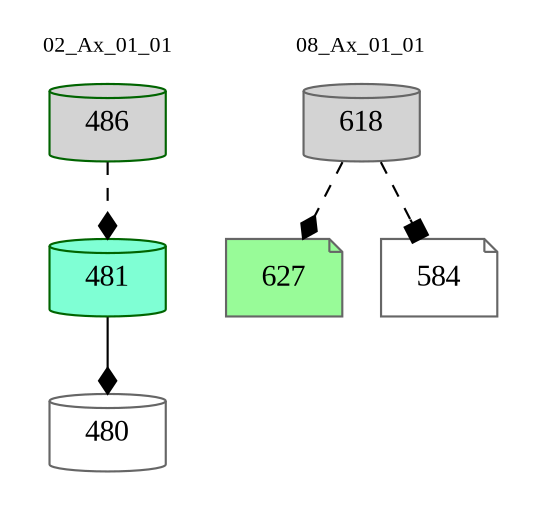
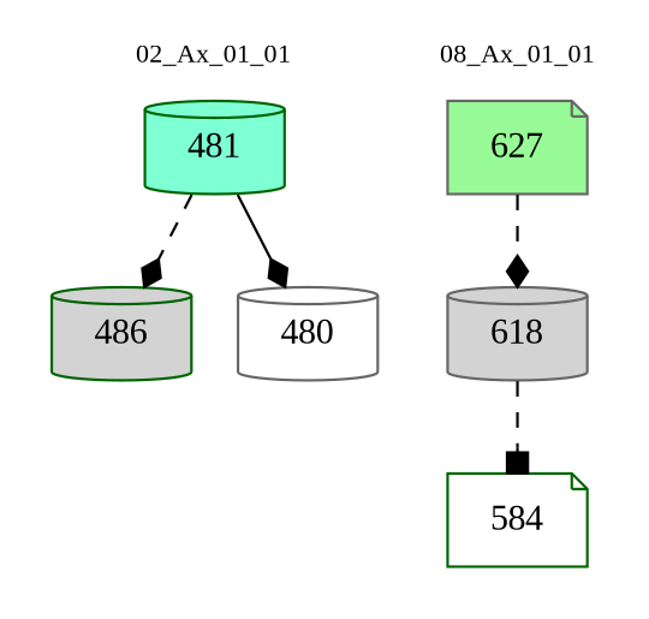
  digraph {
    fontname="Liberation Serif"
    node [color=darkgreen fillcolor=lightgrey fontname="Liberation Serif" shape=cylinder style=filled]
    edge [arrowhead=diamond color=black fontname="Liberation Serif" style=dashed]
    n1 [label=486]
    n2 [fillcolor=aquamarine label=481]
    n3 [color=gray40 fillcolor=white label=480]
    n4 [color=gray40 fillcolor=palegreen label=627 shape=note]
    n5 [color=gray40 label=618]
-   n6 [color=gray40 fillcolor=white label=584 shape=note]
+   n6 [fillcolor=white label=584 shape=note]
    subgraph cluster_1 {
      color=white
      fontsize=10
      label="02_Ax_01_01"
      n1
      n2
      n3
    }
    subgraph cluster_2 {
      color=white
      fontsize=10
      label="08_Ax_01_01"
      n4
      n5
      n6
    }
-   n1 -> n2
+   n2 -> n1
    n2 -> n3 [style=solid]
-   n5 -> n4
+   n4 -> n5
    n5 -> n6 [arrowhead=box]
  }
